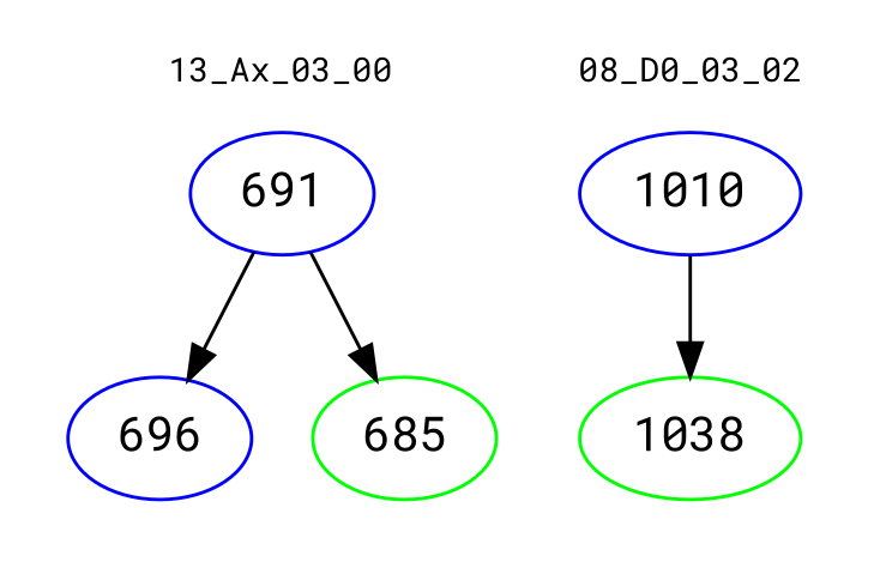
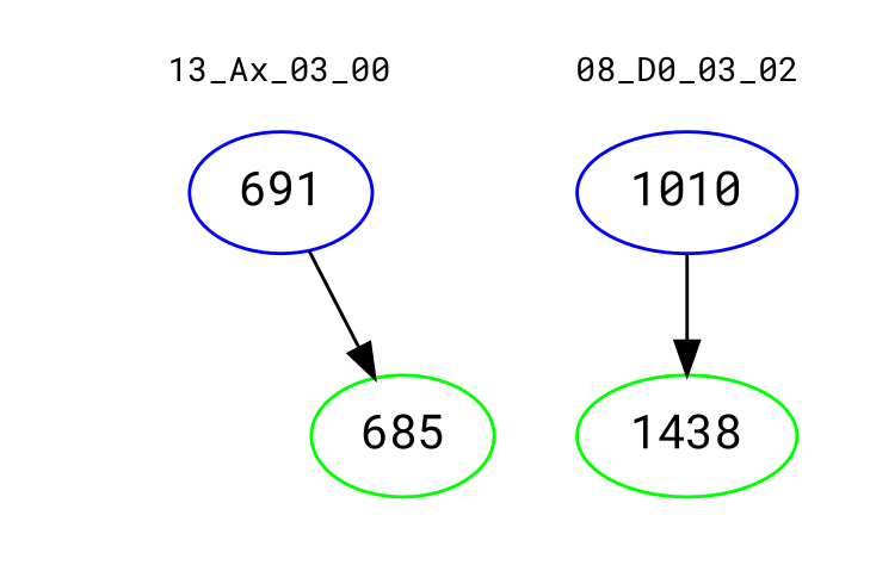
  digraph {
    fontname="Roboto Mono"
    node [color=blue fontname="Roboto Mono"]
    edge [color=black fontname="Roboto Mono"]
    n1 [label=691]
-   n2 [label=696]
    n3 [color=green label=685]
    n4 [label=1010]
-   n5 [color=green label=1038]
+   n5 [color=green label=1438]
    subgraph cluster_1 {
      color=white
      fontsize=10
      label="13_Ax_03_00"
      n1
-     n2
      n3
    }
    subgraph cluster_2 {
      color=white
      fontsize=10
      label="08_D0_03_02"
      n4
      n5
    }
-   n1 -> n2
    n1 -> n3
    n4 -> n5
  }
